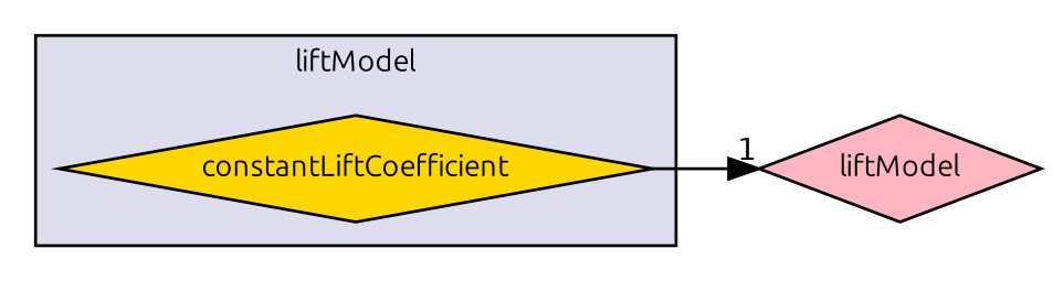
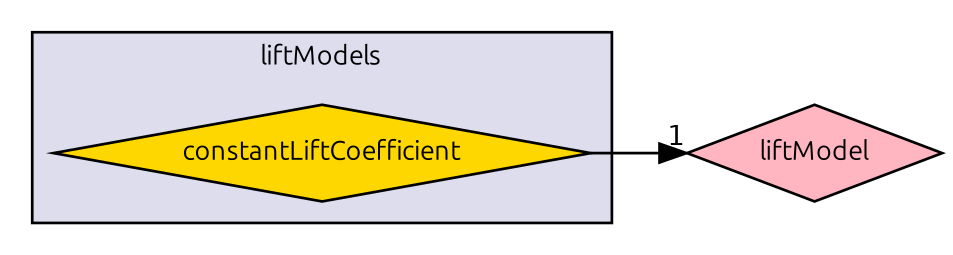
  digraph {
    compound=true
    rankdir=LR
    fontname=Ubuntu
    node [fontname=Ubuntu fontsize=10 shape=diamond style=filled color=black]
    n1 [fillcolor=gold label=constantLiftCoefficient pencolor=black]
    n2 [label=liftModel fillcolor=lightpink]
    subgraph cluster_1 {
      bgcolor="#ddddee"
      fontsize=10
-     label=liftModel
+     label=liftModels
      pencolor=black
      n1
    }
    n1 -> n2 [headlabel=1 labeldistance=1.5 labelfontname=Helvetica labelfontsize=10 arrowhead=normal fontname=Ubuntu]
  }
